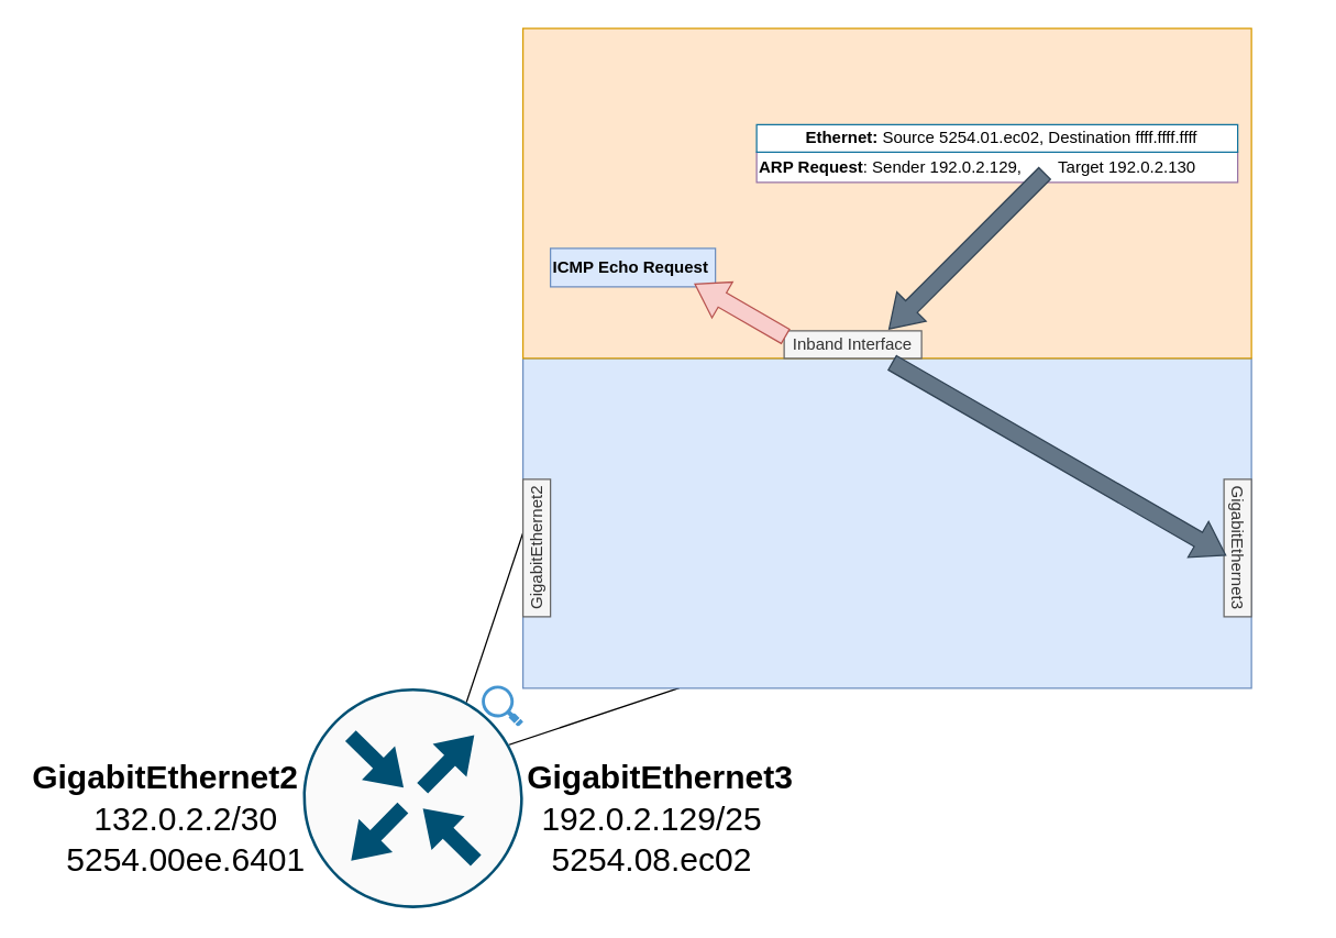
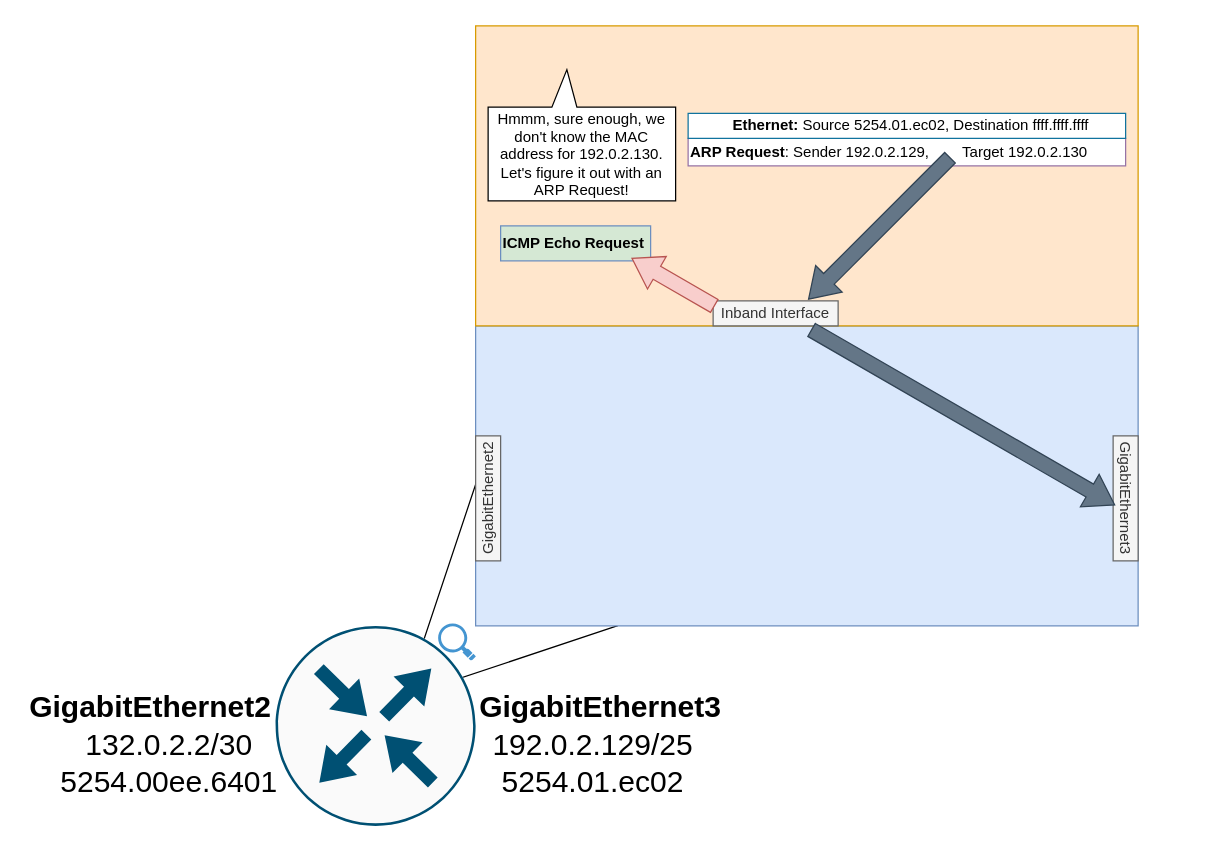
  <mxCell id="0" />
  <mxCell id="1" parent="0" />
  <mxCell id="2" value="" style="triangle;whiteSpace=wrap;html=1;rotation=-225;" parent="1" vertex="1"><mxGeometry x="300" y="420" width="160" height="160" as="geometry" /></mxCell>
  <mxCell id="3" value="&lt;font style=&quot;font-size: 24px&quot;&gt;GigabitEthernet2&lt;/font&gt;" style="text;html=1;strokeColor=none;fillColor=none;align=center;verticalAlign=middle;whiteSpace=wrap;rounded=0;fontSize=12;fontStyle=1" parent="1" vertex="1"><mxGeometry x="20" y="555" width="200" height="20" as="geometry" /></mxCell>
  <mxCell id="4" value="&lt;font style=&quot;font-size: 24px&quot;&gt;132.0.2.2/30&lt;br&gt;5254.00ee.6401&lt;br&gt;&lt;/font&gt;" style="text;html=1;strokeColor=none;fillColor=none;align=center;verticalAlign=middle;whiteSpace=wrap;rounded=0;fontSize=12;" parent="1" vertex="1"><mxGeometry x="50" y="580" width="170" height="60" as="geometry" /></mxCell>
  <mxCell id="5" value="" style="sketch=0;points=[[0.5,0,0],[1,0.5,0],[0.5,1,0],[0,0.5,0],[0.145,0.145,0],[0.856,0.145,0],[0.855,0.856,0],[0.145,0.855,0]];verticalLabelPosition=bottom;html=1;verticalAlign=top;aspect=fixed;align=center;pointerEvents=1;shape=mxgraph.cisco19.rect;prIcon=router;fillColor=#FAFAFA;strokeColor=#005073;" parent="1" vertex="1"><mxGeometry x="220" y="500" width="160" height="160" as="geometry" /></mxCell>
  <mxCell id="6" value="" style="shadow=0;dashed=0;html=1;strokeColor=none;fillColor=#4495D1;labelPosition=center;verticalLabelPosition=bottom;verticalAlign=top;align=center;outlineConnect=0;shape=mxgraph.veeam.magnifying_glass;pointerEvents=1;" parent="1" vertex="1"><mxGeometry x="350" y="498" width="30.2" height="29.76" as="geometry" /></mxCell>
  <mxCell id="7" value="" style="rounded=0;whiteSpace=wrap;html=1;fillColor=#dae8fc;strokeColor=#6c8ebf;" parent="1" vertex="1"><mxGeometry x="380" y="260" width="530" height="240" as="geometry" /></mxCell>
  <mxCell id="8" value="GigabitEthernet2" style="text;html=1;strokeColor=#666666;fillColor=#f5f5f5;align=center;verticalAlign=middle;whiteSpace=wrap;rounded=0;fontSize=12;fontColor=#333333;rotation=-90;" parent="1" vertex="1"><mxGeometry x="340" y="388" width="100" height="20" as="geometry" /></mxCell>
  <mxCell id="9" value="GigabitEthernet3" style="text;html=1;strokeColor=#666666;fillColor=#f5f5f5;align=center;verticalAlign=middle;whiteSpace=wrap;rounded=0;fontSize=12;fontColor=#333333;rotation=90;" parent="1" vertex="1"><mxGeometry x="850" y="388" width="100" height="20" as="geometry" /></mxCell>
  <mxCell id="10" value="&lt;font style=&quot;font-size: 24px&quot;&gt;GigabitEthernet3&lt;/font&gt;" style="text;html=1;strokeColor=none;fillColor=none;align=center;verticalAlign=middle;whiteSpace=wrap;rounded=0;fontSize=12;fontStyle=1" parent="1" vertex="1"><mxGeometry x="380.2" y="555" width="200" height="20" as="geometry" /></mxCell>
- <mxCell id="11" value="&lt;font style=&quot;font-size: 24px&quot;&gt;192.0.2.129/25&lt;br&gt;5254.08.ec02&lt;br&gt;&lt;/font&gt;" style="text;html=1;strokeColor=none;fillColor=none;align=center;verticalAlign=middle;whiteSpace=wrap;rounded=0;fontSize=12;" parent="1" vertex="1"><mxGeometry x="389.2" y="580" width="170" height="60" as="geometry" /></mxCell>
+ <mxCell id="11" value="&lt;font style=&quot;font-size: 24px&quot;&gt;192.0.2.129/25&lt;br&gt;5254.01.ec02&lt;br&gt;&lt;/font&gt;" style="text;html=1;strokeColor=none;fillColor=none;align=center;verticalAlign=middle;whiteSpace=wrap;rounded=0;fontSize=12;" parent="1" vertex="1"><mxGeometry x="389.2" y="580" width="170" height="60" as="geometry" /></mxCell>
  <mxCell id="12" value="" style="rounded=0;whiteSpace=wrap;html=1;fillColor=#ffe6cc;strokeColor=#d79b00;" parent="1" vertex="1"><mxGeometry x="380" y="20" width="530" height="240" as="geometry" /></mxCell>
  <mxCell id="13" value="" style="shape=image;verticalLabelPosition=bottom;labelBackgroundColor=default;verticalAlign=top;aspect=fixed;imageAspect=0;image=https://www.shareicon.net/data/2015/09/18/642495_foot_512x512.png;" parent="1" vertex="1"><mxGeometry x="550" y="408" width="102" height="102" as="geometry" /></mxCell>
  <mxCell id="14" value="Inband Interface" style="text;html=1;strokeColor=#666666;fillColor=#f5f5f5;align=center;verticalAlign=middle;whiteSpace=wrap;rounded=0;fontSize=12;fontColor=#333333;rotation=0;" parent="1" vertex="1"><mxGeometry x="570" y="240" width="100" height="20" as="geometry" /></mxCell>
- <mxCell id="15" value="&lt;b&gt;ICMP Echo Request&lt;/b&gt;" style="rounded=0;whiteSpace=wrap;html=1;align=left;fillColor=#dae8fc;strokeColor=#6c8ebf;rotation=0;" parent="1" vertex="1"><mxGeometry x="400" y="180" width="120" height="28" as="geometry" /></mxCell>
+ <mxCell id="15" value="&lt;b&gt;ICMP Echo Request&lt;/b&gt;" style="rounded=0;whiteSpace=wrap;html=1;align=left;fillColor=#d5e8d4;strokeColor=#6c8ebf;rotation=0;" parent="1" vertex="1"><mxGeometry x="400" y="180" width="120" height="28" as="geometry" /></mxCell>
+ <mxCell id="16" value="&lt;span style=&quot;&quot;&gt;Hmmm, sure enough, we don't know the MAC address for 192.0.2.130. Let's figure it out with an ARP Request!&lt;/span&gt;" style="shape=callout;whiteSpace=wrap;html=1;perimeter=calloutPerimeter;flipV=1;position2=0.42;size=30;position=0.34;" parent="1" vertex="1"><mxGeometry x="390" y="55" width="150" height="105" as="geometry" /></mxCell>
  <mxCell id="17" value="" style="html=1;shadow=0;dashed=0;align=center;verticalAlign=middle;shape=mxgraph.arrows2.arrow;dy=0.6;dx=23;notch=0;fillColor=#f8cecc;strokeColor=#b85450;rotation=-150;" parent="1" vertex="1"><mxGeometry x="500" y="210" width="76" height="30" as="geometry" /></mxCell>
  <mxCell id="18" value="&lt;div style=&quot;&quot;&gt;&lt;b style=&quot;background-color: initial;&quot;&gt;ARP Request&lt;/b&gt;&lt;span style=&quot;background-color: initial;&quot;&gt;: Sender 192.0.2.129,&amp;nbsp; &amp;nbsp; &amp;nbsp; &amp;nbsp; Target 192.0.2.130&lt;/span&gt;&lt;/div&gt;" style="rounded=0;whiteSpace=wrap;html=1;fillColor=#ffffff;strokeColor=#9673a6;align=left;" vertex="1" parent="1"><mxGeometry x="550" y="110" width="350" height="22" as="geometry" /></mxCell>
  <mxCell id="19" value="&lt;b&gt;&amp;nbsp; Ethernet:&lt;/b&gt; Source 5254.01.ec02, Destination ffff.ffff.ffff" style="rounded=0;whiteSpace=wrap;html=1;fillColor=#ffffff;strokeColor=#10739e;" vertex="1" parent="1"><mxGeometry x="550" y="90" width="350" height="20" as="geometry" /></mxCell>
  <mxCell id="20" value="" style="html=1;shadow=0;dashed=0;align=center;verticalAlign=middle;shape=mxgraph.arrows2.arrow;dy=0.6;dx=23;notch=0;fillColor=#647687;strokeColor=#314354;rotation=-225;fontColor=#ffffff;" vertex="1" parent="1"><mxGeometry x="622.93" y="167.07" width="160" height="30" as="geometry" /></mxCell>
  <mxCell id="21" value="" style="html=1;shadow=0;dashed=0;align=center;verticalAlign=middle;shape=mxgraph.arrows2.arrow;dy=0.6;dx=23;notch=0;fillColor=#647687;strokeColor=#314354;rotation=30;fontColor=#ffffff;" vertex="1" parent="1"><mxGeometry x="630" y="318.23" width="280" height="30" as="geometry" /></mxCell>
  <mxCell id="22" value="" style="shape=image;html=1;verticalAlign=top;verticalLabelPosition=bottom;labelBackgroundColor=#ffffff;imageAspect=0;aspect=fixed;image=https://cdn3.iconfinder.com/data/icons/geosm-e-commerce/48/logs-2-128.png" vertex="1" parent="1"><mxGeometry x="389.2" y="208" width="49" height="49" as="geometry" /></mxCell>
